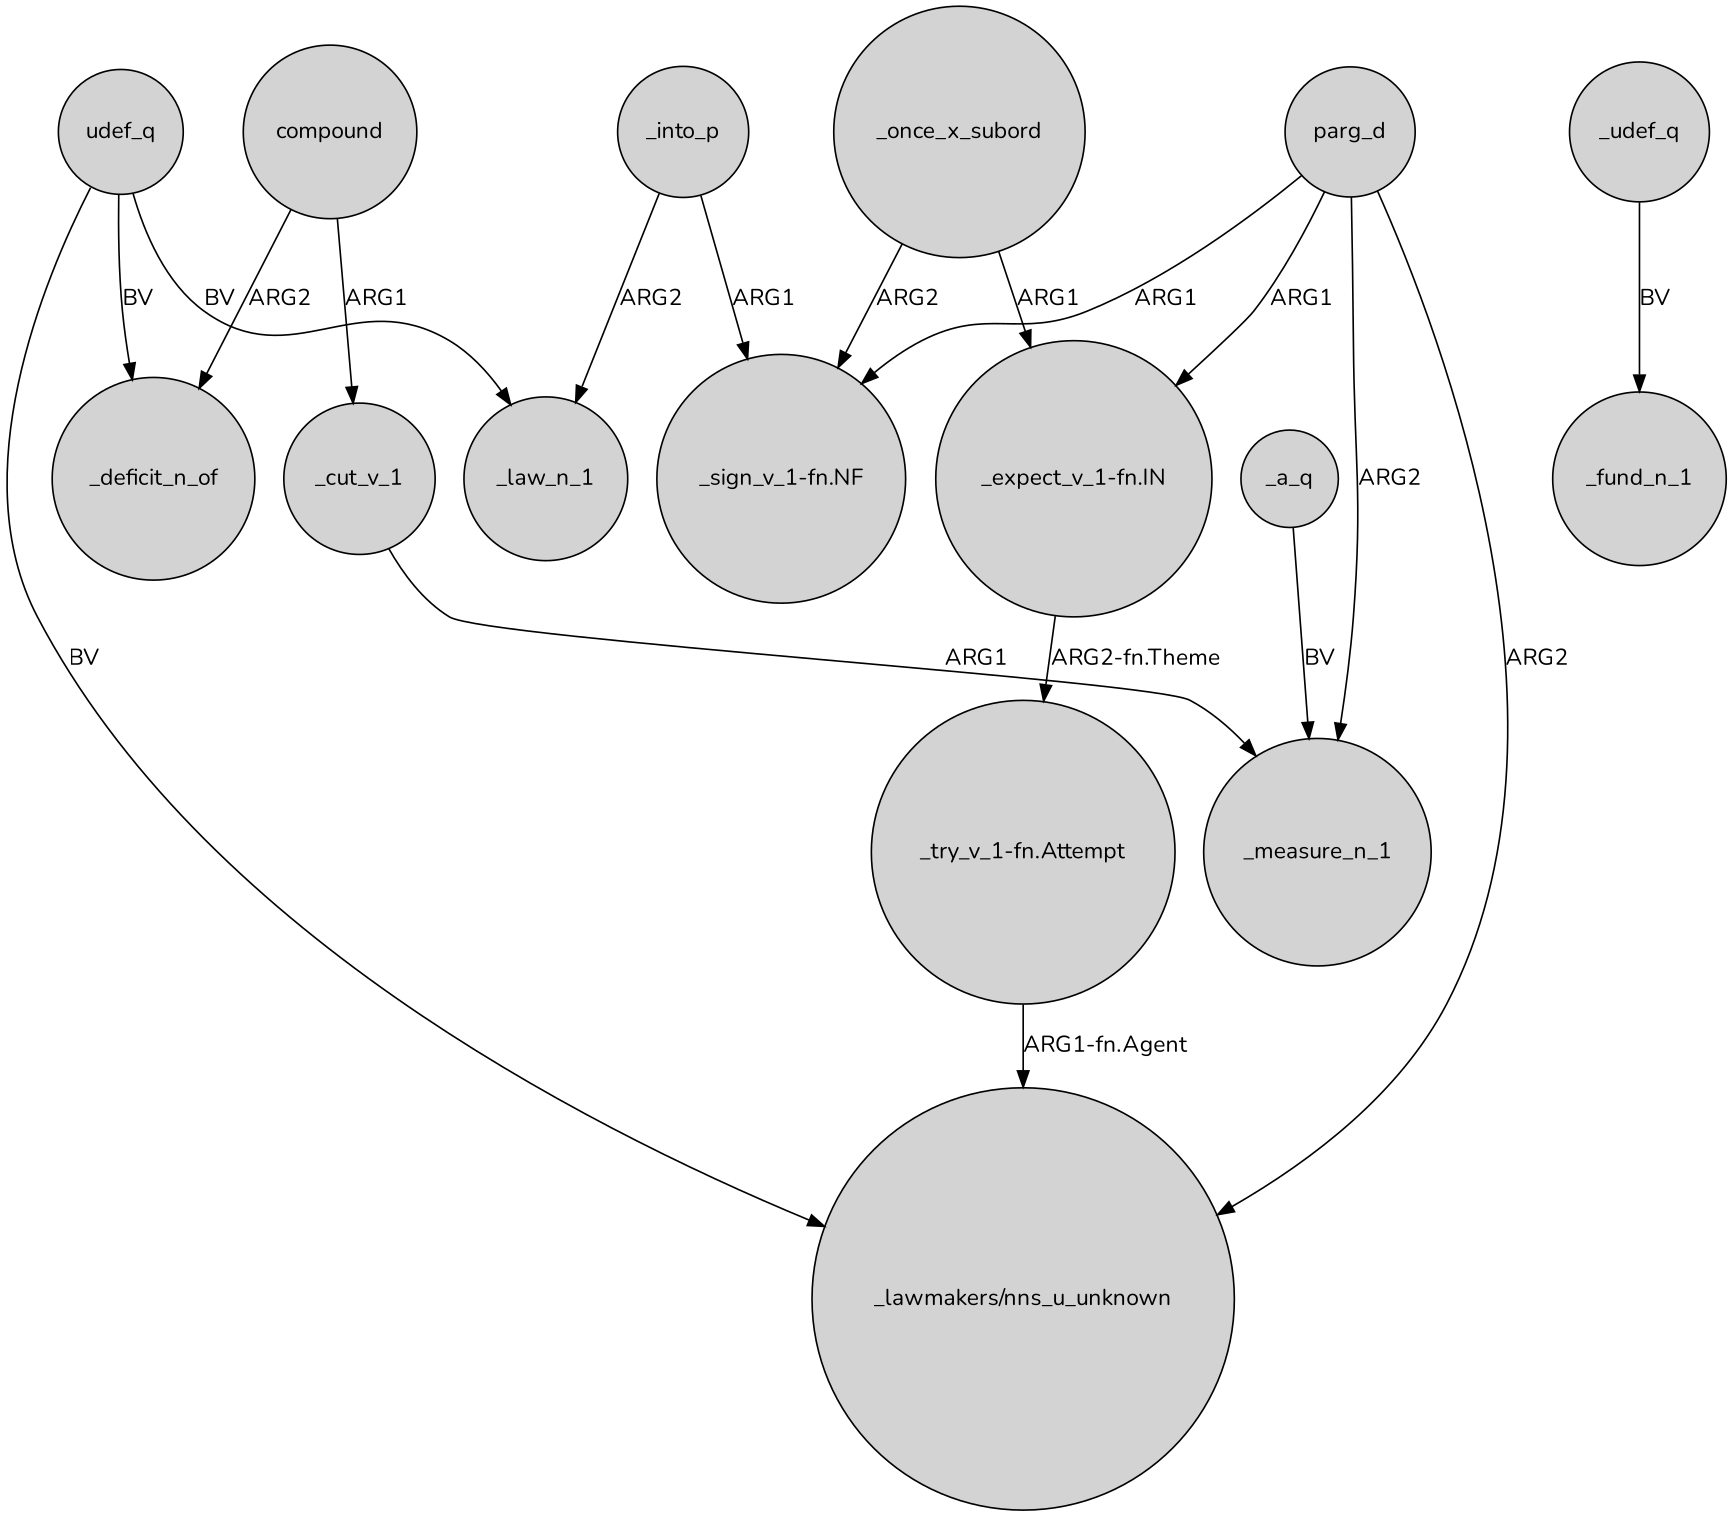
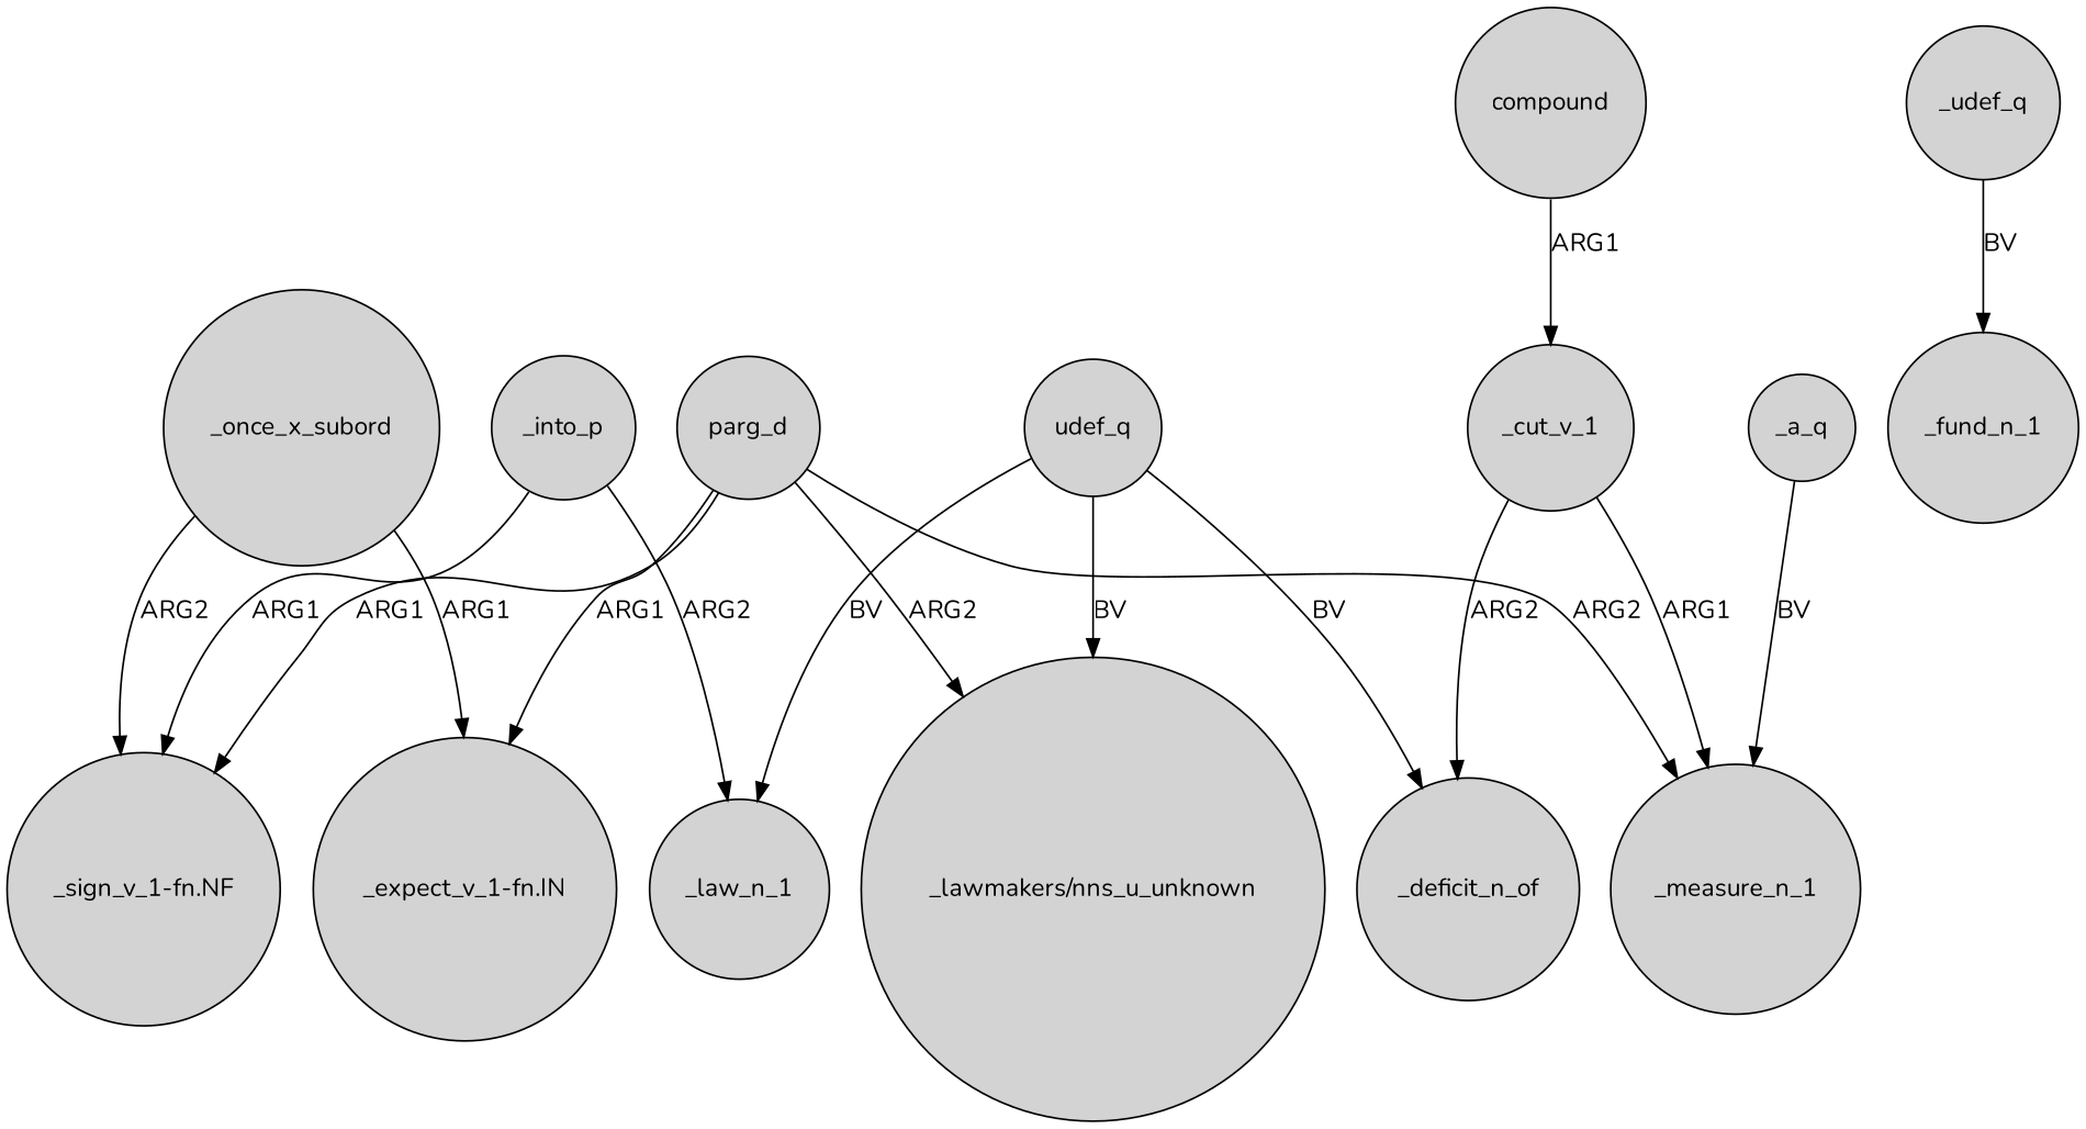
  digraph {
    fontname=Nunito
    node [fontname=Nunito shape=circle style=filled]
    edge [fontname=Nunito]
    _into_p
    _law_n_1
    "_sign_v_1-fn.NF"
    parg_d
    "_lawmakers/nns_u_unknown"
    "_expect_v_1-fn.IN"
    _measure_n_1
-   "_try_v_1-fn.Attempt"
    udef_q
    _deficit_n_of
    _once_x_subord
    n12 [label=_udef_q]
    _fund_n_1
    _a_q
    compound
    _cut_v_1
    _into_p -> _law_n_1 [label=ARG2]
    _into_p -> "_sign_v_1-fn.NF" [label=ARG1]
    parg_d -> "_sign_v_1-fn.NF" [label=ARG1]
    parg_d -> "_lawmakers/nns_u_unknown" [label=ARG2]
    parg_d -> "_expect_v_1-fn.IN" [label=ARG1]
    parg_d -> _measure_n_1 [label=ARG2]
-   "_expect_v_1-fn.IN" -> "_try_v_1-fn.Attempt" [label="ARG2-fn.Theme"]
-   "_try_v_1-fn.Attempt" -> "_lawmakers/nns_u_unknown" [label="ARG1-fn.Agent"]
    udef_q -> _law_n_1 [label=BV]
    udef_q -> "_lawmakers/nns_u_unknown" [label=BV]
    udef_q -> _deficit_n_of [label=BV]
    _once_x_subord -> "_sign_v_1-fn.NF" [label=ARG2]
    _once_x_subord -> "_expect_v_1-fn.IN" [label=ARG1]
    n12 -> _fund_n_1 [label=BV]
    _a_q -> _measure_n_1 [label=BV]
-   compound -> _deficit_n_of [label=ARG2]
+   _cut_v_1 -> _deficit_n_of [label=ARG2]
    compound -> _cut_v_1 [label=ARG1]
    _cut_v_1 -> _measure_n_1 [label=ARG1]
  }
